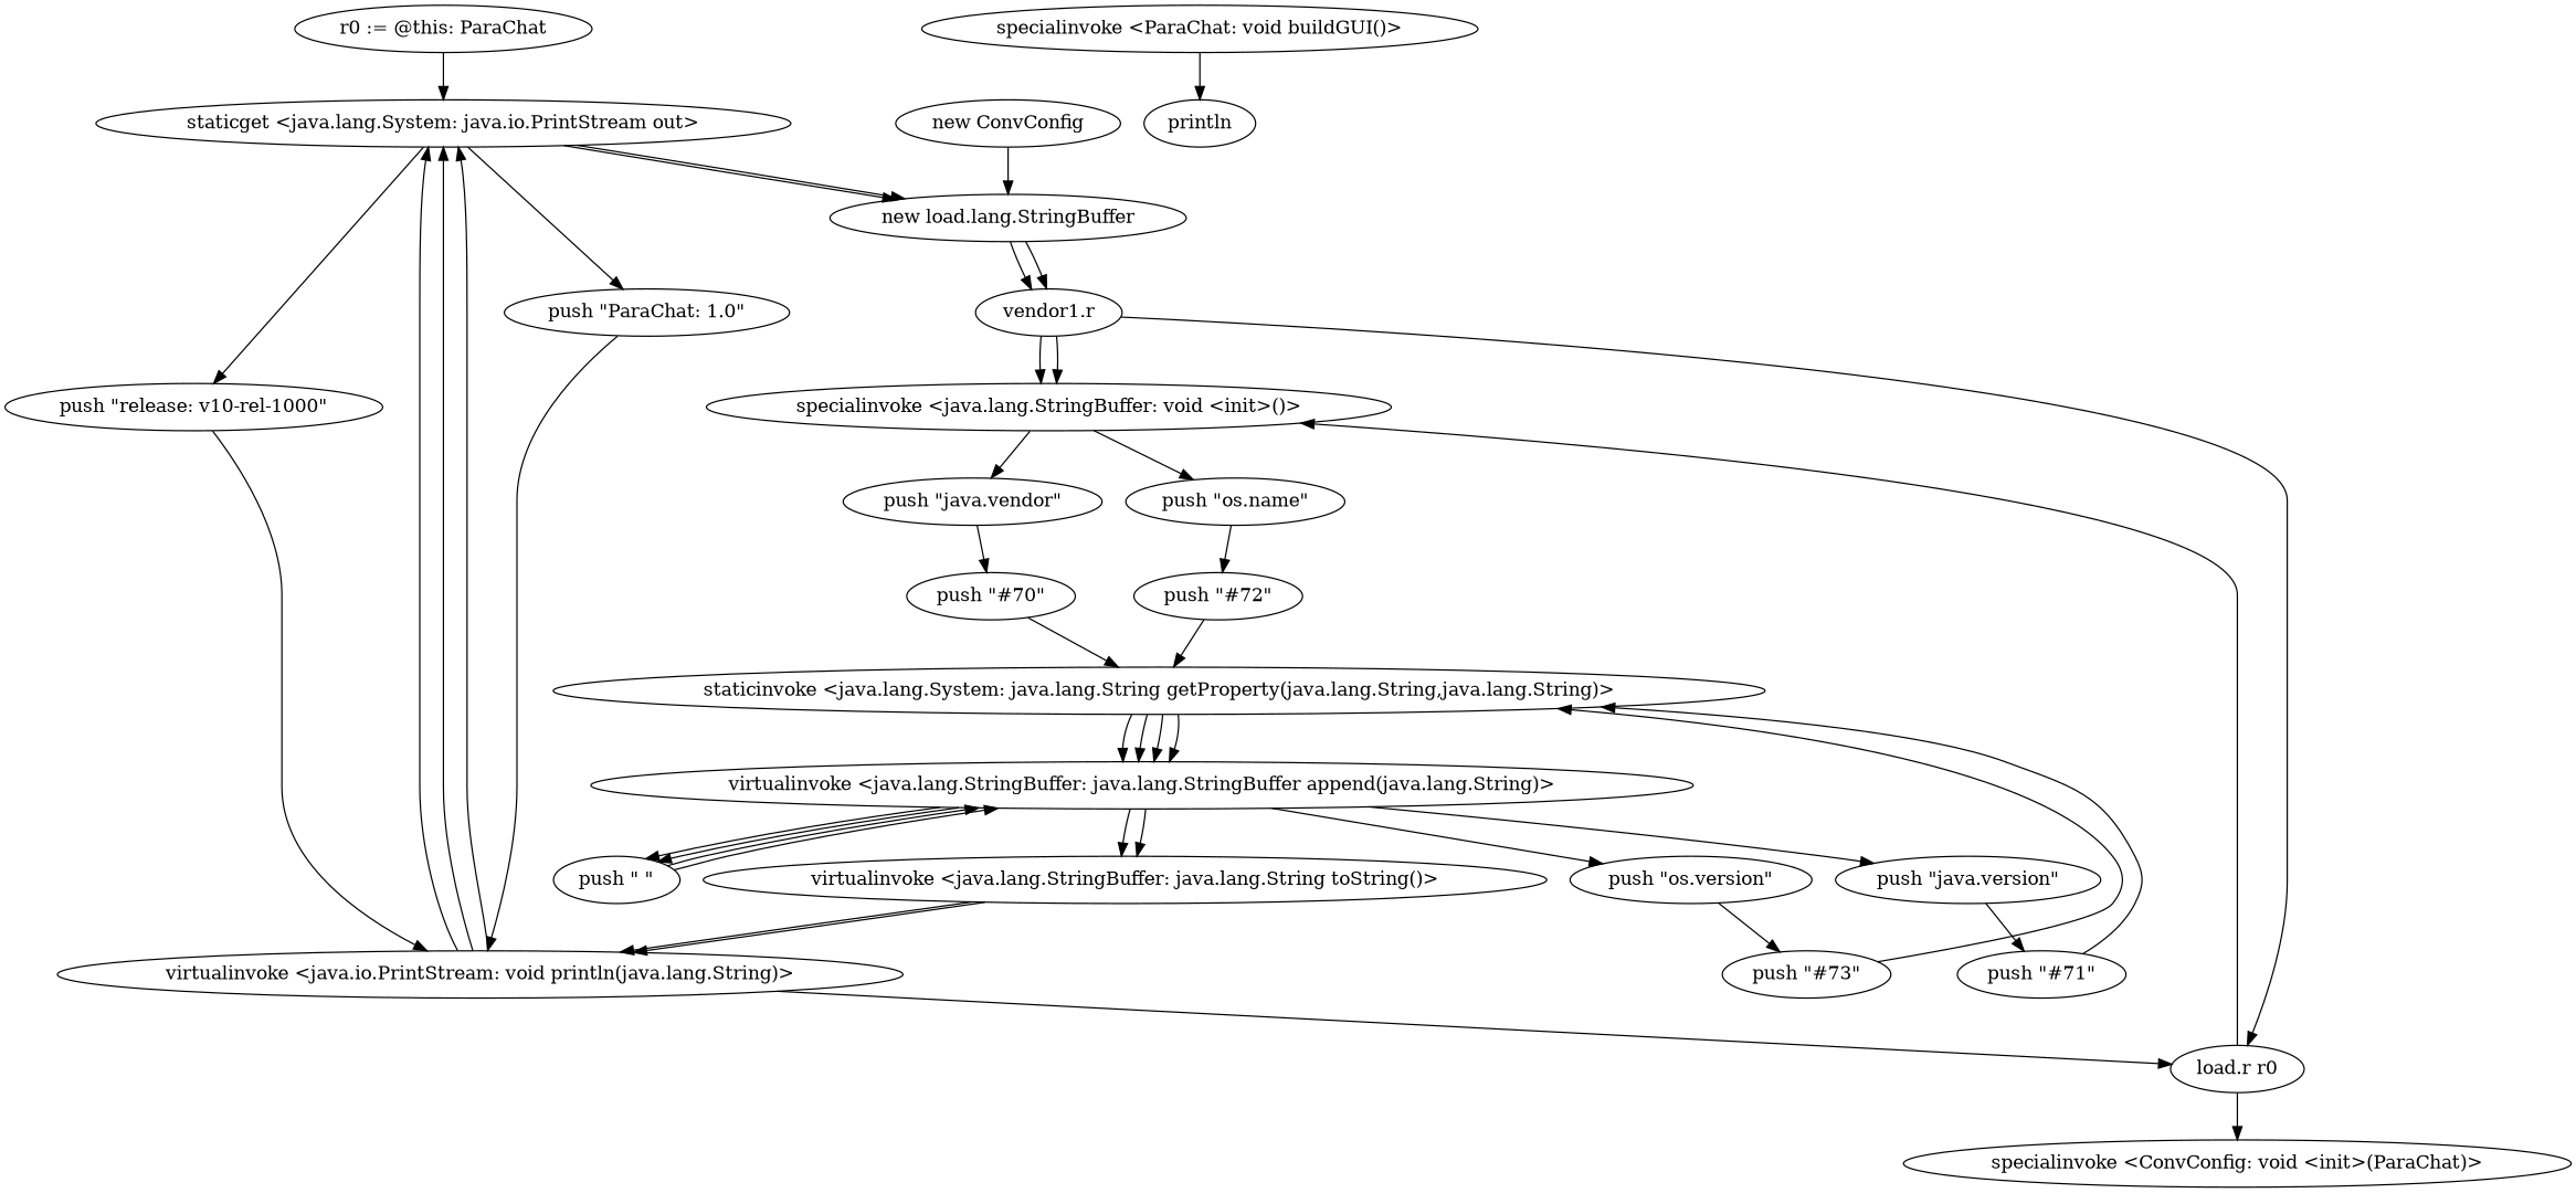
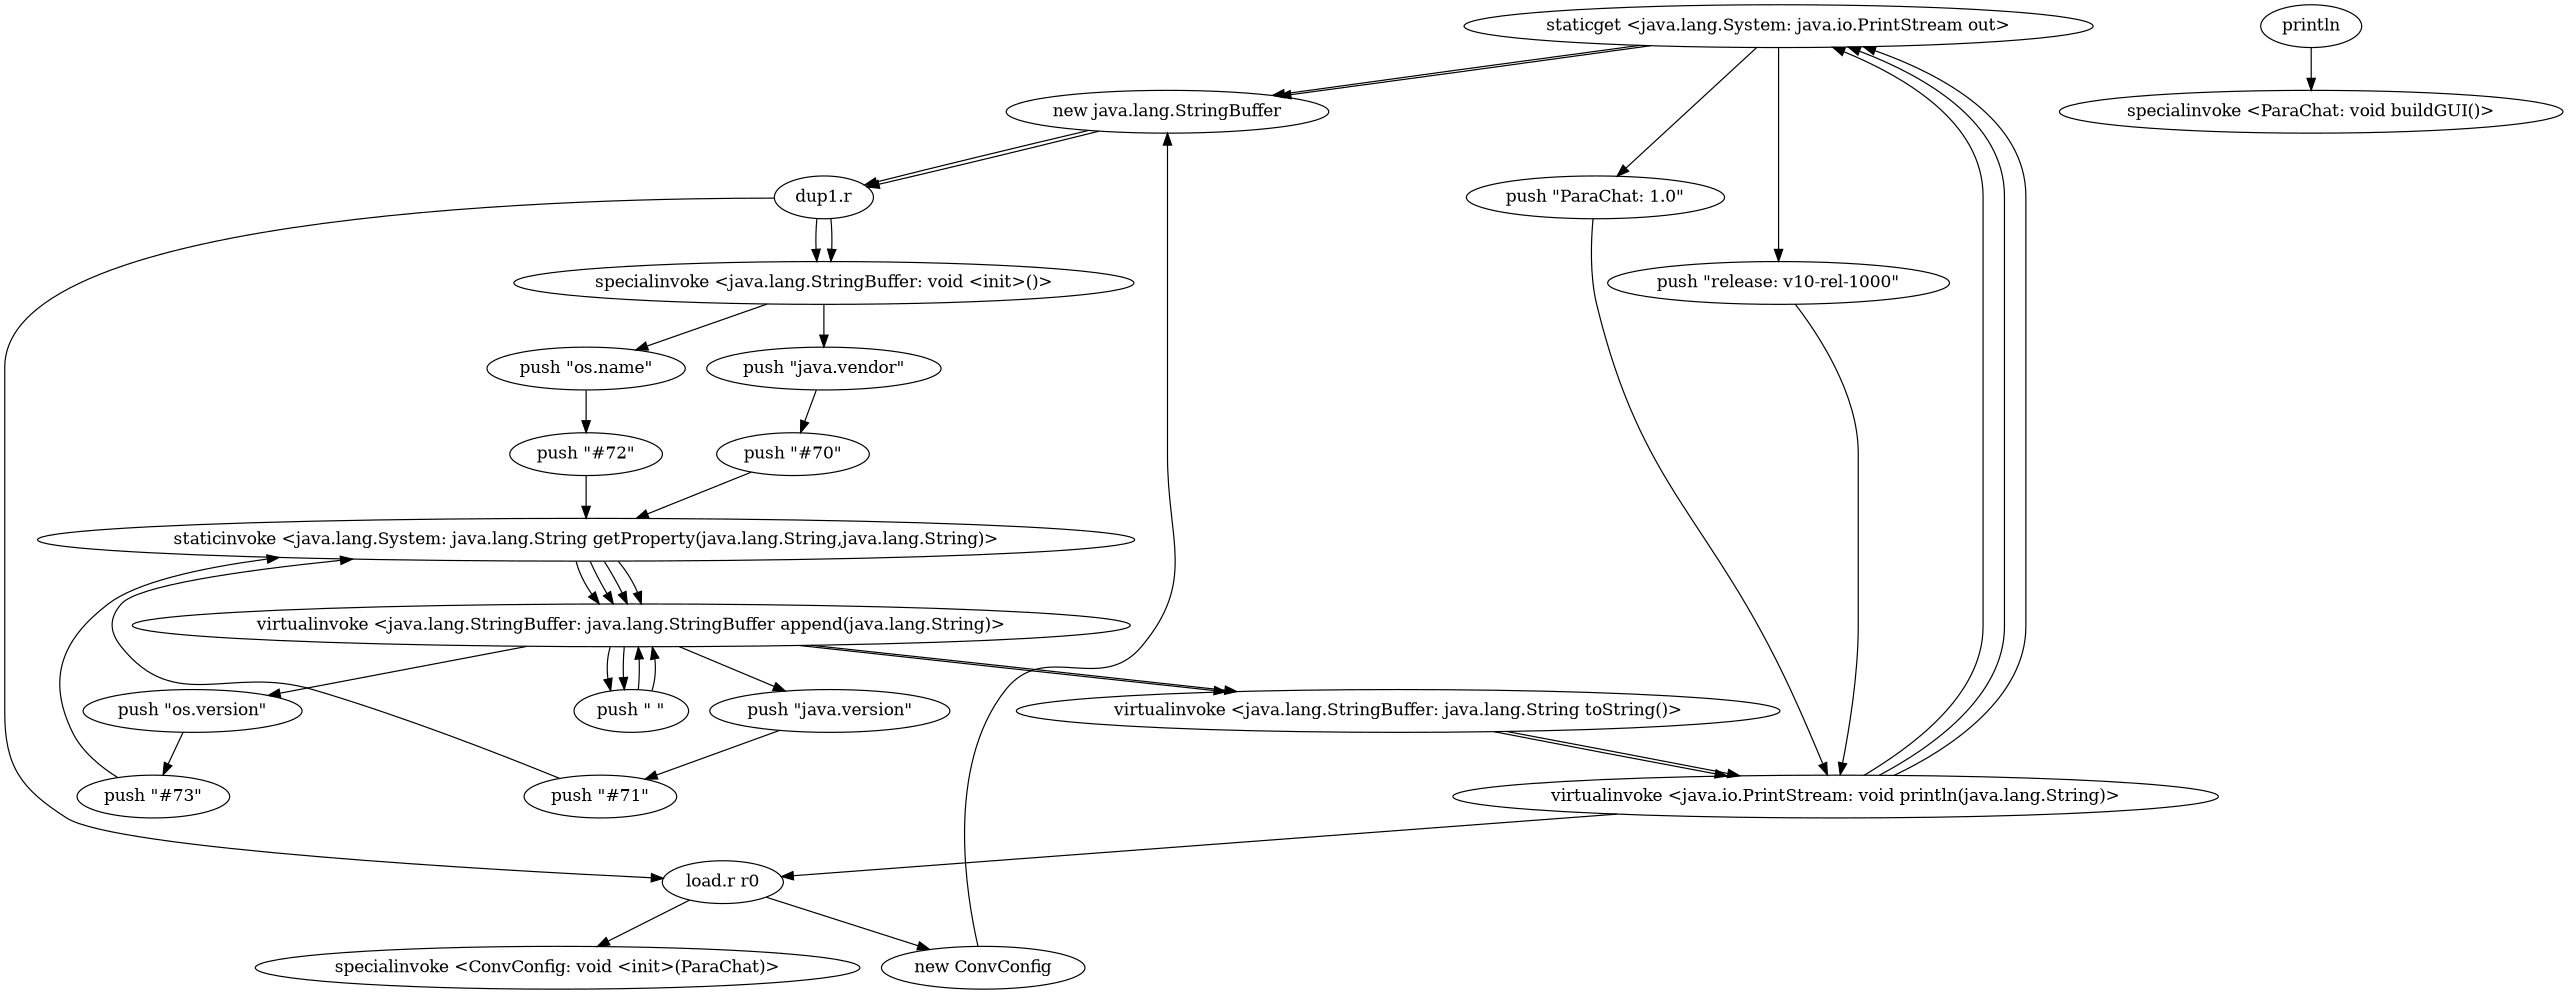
  digraph {
-   "r0 := @this: ParaChat"
    "staticget <java.lang.System: java.io.PrintStream out>"
-   "new java.lang.StringBuffer" [label="new load.lang.StringBuffer"]
+   "new java.lang.StringBuffer"
    "push \"ParaChat: 1.0\""
    "push \"release: v10-rel-1000\""
-   "dup1.r" [label="vendor1.r"]
+   "dup1.r"
    "virtualinvoke <java.io.PrintStream: void println(java.lang.String)>"
    "specialinvoke <java.lang.StringBuffer: void <init>()>"
    "load.r r0"
    "push \"java.vendor\""
    "push \"os.name\""
    "new ConvConfig"
    "specialinvoke <ConvConfig: void <init>(ParaChat)>"
    "push \"#70\""
    "push \"#72\""
    "staticinvoke <java.lang.System: java.lang.String getProperty(java.lang.String,java.lang.String)>"
    "virtualinvoke <java.lang.StringBuffer: java.lang.StringBuffer append(java.lang.String)>"
    "push \" \""
    "push \"java.version\""
    "virtualinvoke <java.lang.StringBuffer: java.lang.String toString()>"
    "push \"os.version\""
    "push \"#71\""
    "push \"#73\""
    n24 [label=println]
    "specialinvoke <ParaChat: void buildGUI()>"
-   "r0 := @this: ParaChat" -> "staticget <java.lang.System: java.io.PrintStream out>"
    "staticget <java.lang.System: java.io.PrintStream out>" -> "new java.lang.StringBuffer"
    "staticget <java.lang.System: java.io.PrintStream out>" -> "new java.lang.StringBuffer"
    "staticget <java.lang.System: java.io.PrintStream out>" -> "push \"ParaChat: 1.0\""
    "staticget <java.lang.System: java.io.PrintStream out>" -> "push \"release: v10-rel-1000\""
    "new java.lang.StringBuffer" -> "dup1.r"
    "new java.lang.StringBuffer" -> "dup1.r"
    "push \"ParaChat: 1.0\"" -> "virtualinvoke <java.io.PrintStream: void println(java.lang.String)>"
    "push \"release: v10-rel-1000\"" -> "virtualinvoke <java.io.PrintStream: void println(java.lang.String)>"
    "dup1.r" -> "specialinvoke <java.lang.StringBuffer: void <init>()>"
    "dup1.r" -> "specialinvoke <java.lang.StringBuffer: void <init>()>"
    "dup1.r" -> "load.r r0"
    "virtualinvoke <java.io.PrintStream: void println(java.lang.String)>" -> "staticget <java.lang.System: java.io.PrintStream out>"
    "virtualinvoke <java.io.PrintStream: void println(java.lang.String)>" -> "staticget <java.lang.System: java.io.PrintStream out>"
    "virtualinvoke <java.io.PrintStream: void println(java.lang.String)>" -> "staticget <java.lang.System: java.io.PrintStream out>"
    "virtualinvoke <java.io.PrintStream: void println(java.lang.String)>" -> "load.r r0"
    "specialinvoke <java.lang.StringBuffer: void <init>()>" -> "push \"java.vendor\""
    "specialinvoke <java.lang.StringBuffer: void <init>()>" -> "push \"os.name\""
-   "load.r r0" -> "specialinvoke <java.lang.StringBuffer: void <init>()>"
+   "load.r r0" -> "new ConvConfig"
    "load.r r0" -> "specialinvoke <ConvConfig: void <init>(ParaChat)>"
    "push \"java.vendor\"" -> "push \"#70\""
    "push \"os.name\"" -> "push \"#72\""
    "new ConvConfig" -> "new java.lang.StringBuffer"
    "push \"#70\"" -> "staticinvoke <java.lang.System: java.lang.String getProperty(java.lang.String,java.lang.String)>"
    "push \"#72\"" -> "staticinvoke <java.lang.System: java.lang.String getProperty(java.lang.String,java.lang.String)>"
    "staticinvoke <java.lang.System: java.lang.String getProperty(java.lang.String,java.lang.String)>" -> "virtualinvoke <java.lang.StringBuffer: java.lang.StringBuffer append(java.lang.String)>"
    "staticinvoke <java.lang.System: java.lang.String getProperty(java.lang.String,java.lang.String)>" -> "virtualinvoke <java.lang.StringBuffer: java.lang.StringBuffer append(java.lang.String)>"
    "staticinvoke <java.lang.System: java.lang.String getProperty(java.lang.String,java.lang.String)>" -> "virtualinvoke <java.lang.StringBuffer: java.lang.StringBuffer append(java.lang.String)>"
    "staticinvoke <java.lang.System: java.lang.String getProperty(java.lang.String,java.lang.String)>" -> "virtualinvoke <java.lang.StringBuffer: java.lang.StringBuffer append(java.lang.String)>"
    "virtualinvoke <java.lang.StringBuffer: java.lang.StringBuffer append(java.lang.String)>" -> "push \" \""
    "virtualinvoke <java.lang.StringBuffer: java.lang.StringBuffer append(java.lang.String)>" -> "push \" \""
    "virtualinvoke <java.lang.StringBuffer: java.lang.StringBuffer append(java.lang.String)>" -> "push \"java.version\""
    "virtualinvoke <java.lang.StringBuffer: java.lang.StringBuffer append(java.lang.String)>" -> "virtualinvoke <java.lang.StringBuffer: java.lang.String toString()>"
    "virtualinvoke <java.lang.StringBuffer: java.lang.StringBuffer append(java.lang.String)>" -> "virtualinvoke <java.lang.StringBuffer: java.lang.String toString()>"
    "virtualinvoke <java.lang.StringBuffer: java.lang.StringBuffer append(java.lang.String)>" -> "push \"os.version\""
    "push \" \"" -> "virtualinvoke <java.lang.StringBuffer: java.lang.StringBuffer append(java.lang.String)>"
    "push \" \"" -> "virtualinvoke <java.lang.StringBuffer: java.lang.StringBuffer append(java.lang.String)>"
    "push \"java.version\"" -> "push \"#71\""
    "virtualinvoke <java.lang.StringBuffer: java.lang.String toString()>" -> "virtualinvoke <java.io.PrintStream: void println(java.lang.String)>"
    "virtualinvoke <java.lang.StringBuffer: java.lang.String toString()>" -> "virtualinvoke <java.io.PrintStream: void println(java.lang.String)>"
    "push \"os.version\"" -> "push \"#73\""
    "push \"#71\"" -> "staticinvoke <java.lang.System: java.lang.String getProperty(java.lang.String,java.lang.String)>"
    "push \"#73\"" -> "staticinvoke <java.lang.System: java.lang.String getProperty(java.lang.String,java.lang.String)>"
-   "specialinvoke <ParaChat: void buildGUI()>" -> n24
+   n24 -> "specialinvoke <ParaChat: void buildGUI()>"
  }
